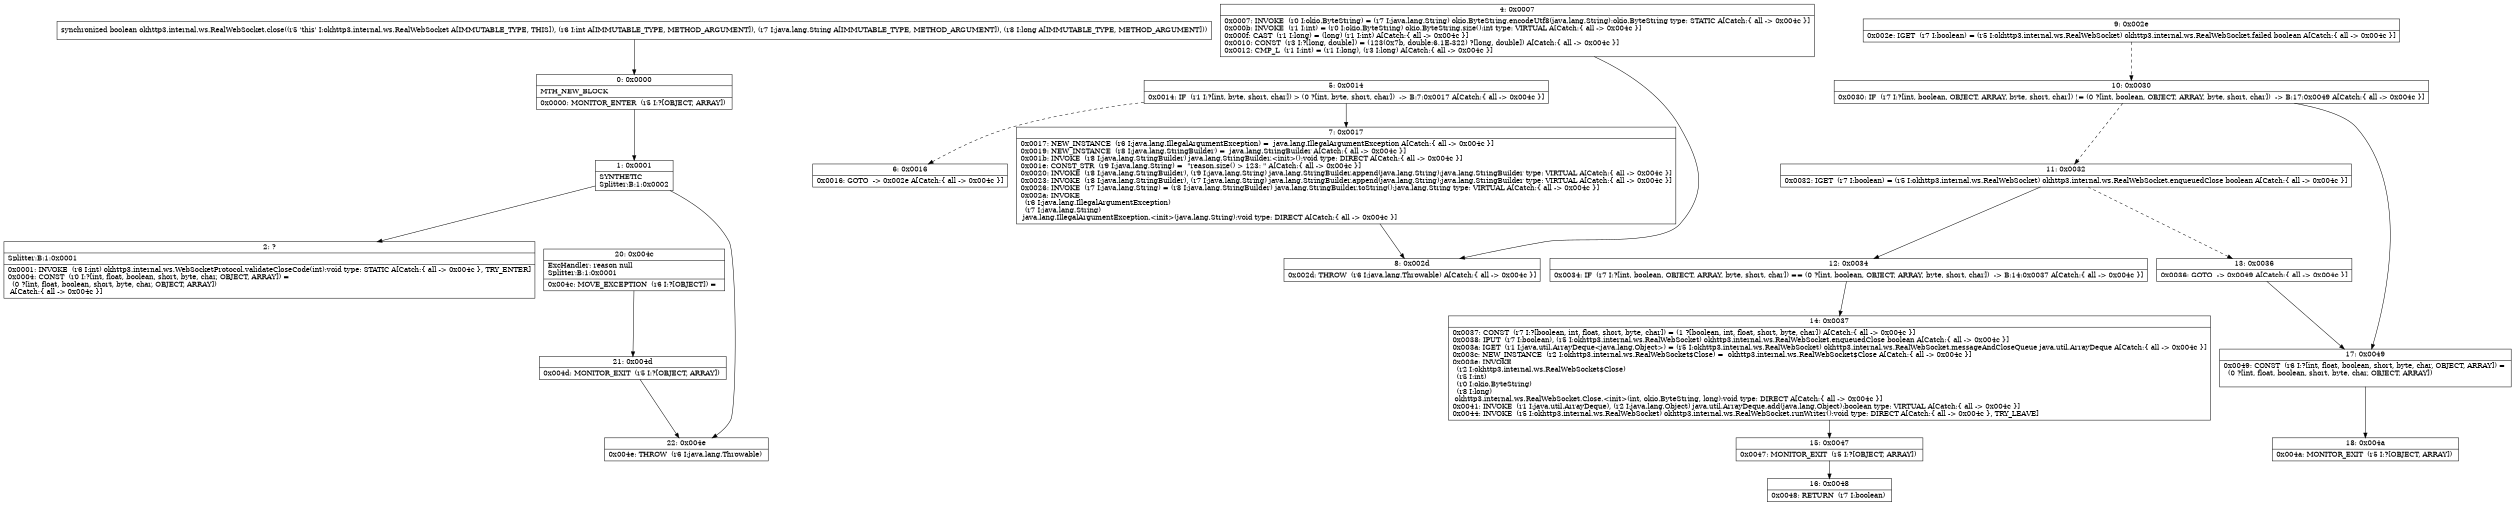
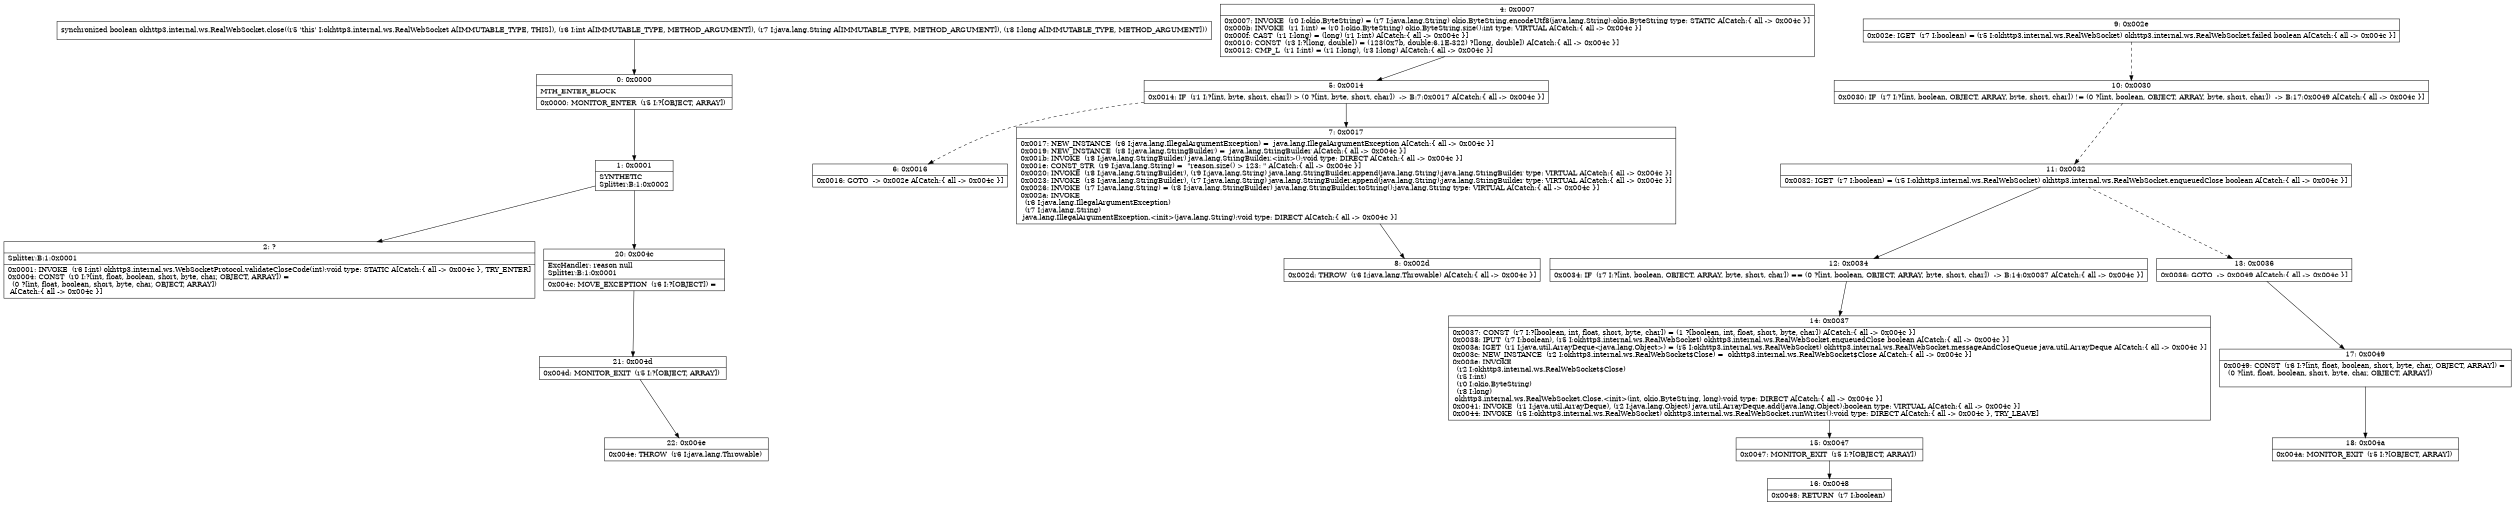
  digraph {
    node [shape=record]
-   n1 [label="{0\:\ 0x0000|MTH_NEW_BLOCK\l|0x0000: MONITOR_ENTER  (r5 I:?[OBJECT, ARRAY]) \l}"]
+   n1 [label="{0\:\ 0x0000|MTH_ENTER_BLOCK\l|0x0000: MONITOR_ENTER  (r5 I:?[OBJECT, ARRAY]) \l}"]
    n2 [label="{1\:\ 0x0001|SYNTHETIC\lSplitter:B:1:0x0002\l}"]
    n3 [label="{2\:\ ?|Splitter:B:1:0x0001\l|0x0001: INVOKE  (r6 I:int) okhttp3.internal.ws.WebSocketProtocol.validateCloseCode(int):void type: STATIC A[Catch:\{ all \-\> 0x004c \}, TRY_ENTER]\l0x0004: CONST  (r0 I:?[int, float, boolean, short, byte, char, OBJECT, ARRAY]) = \l  (0 ?[int, float, boolean, short, byte, char, OBJECT, ARRAY])\l A[Catch:\{ all \-\> 0x004c \}]\l}"]
    n4 [label="{20\:\ 0x004c|ExcHandler: reason null\lSplitter:B:1:0x0001\l|0x004c: MOVE_EXCEPTION  (r6 I:?[OBJECT]) =  \l}"]
    n5 [label="{21\:\ 0x004d|0x004d: MONITOR_EXIT  (r5 I:?[OBJECT, ARRAY]) \l}"]
    n6 [label="{4\:\ 0x0007|0x0007: INVOKE  (r0 I:okio.ByteString) = (r7 I:java.lang.String) okio.ByteString.encodeUtf8(java.lang.String):okio.ByteString type: STATIC A[Catch:\{ all \-\> 0x004c \}]\l0x000b: INVOKE  (r1 I:int) = (r0 I:okio.ByteString) okio.ByteString.size():int type: VIRTUAL A[Catch:\{ all \-\> 0x004c \}]\l0x000f: CAST  (r1 I:long) = (long) (r1 I:int) A[Catch:\{ all \-\> 0x004c \}]\l0x0010: CONST  (r3 I:?[long, double]) = (123(0x7b, double:6.1E\-322) ?[long, double]) A[Catch:\{ all \-\> 0x004c \}]\l0x0012: CMP_L  (r1 I:int) = (r1 I:long), (r3 I:long) A[Catch:\{ all \-\> 0x004c \}]\l}"]
    n7 [label="{5\:\ 0x0014|0x0014: IF  (r1 I:?[int, byte, short, char]) \> (0 ?[int, byte, short, char])  \-\> B:7:0x0017 A[Catch:\{ all \-\> 0x004c \}]\l}"]
    n8 [label="{9\:\ 0x002e|0x002e: IGET  (r7 I:boolean) = (r5 I:okhttp3.internal.ws.RealWebSocket) okhttp3.internal.ws.RealWebSocket.failed boolean A[Catch:\{ all \-\> 0x004c \}]\l}"]
    n9 [label="{10\:\ 0x0030|0x0030: IF  (r7 I:?[int, boolean, OBJECT, ARRAY, byte, short, char]) != (0 ?[int, boolean, OBJECT, ARRAY, byte, short, char])  \-\> B:17:0x0049 A[Catch:\{ all \-\> 0x004c \}]\l}"]
    n10 [label="{6\:\ 0x0016|0x0016: GOTO  \-\> 0x002e A[Catch:\{ all \-\> 0x004c \}]\l}"]
    n11 [label="{7\:\ 0x0017|0x0017: NEW_INSTANCE  (r6 I:java.lang.IllegalArgumentException) =  java.lang.IllegalArgumentException A[Catch:\{ all \-\> 0x004c \}]\l0x0019: NEW_INSTANCE  (r8 I:java.lang.StringBuilder) =  java.lang.StringBuilder A[Catch:\{ all \-\> 0x004c \}]\l0x001b: INVOKE  (r8 I:java.lang.StringBuilder) java.lang.StringBuilder.\<init\>():void type: DIRECT A[Catch:\{ all \-\> 0x004c \}]\l0x001e: CONST_STR  (r9 I:java.lang.String) =  \"reason.size() \> 123: \" A[Catch:\{ all \-\> 0x004c \}]\l0x0020: INVOKE  (r8 I:java.lang.StringBuilder), (r9 I:java.lang.String) java.lang.StringBuilder.append(java.lang.String):java.lang.StringBuilder type: VIRTUAL A[Catch:\{ all \-\> 0x004c \}]\l0x0023: INVOKE  (r8 I:java.lang.StringBuilder), (r7 I:java.lang.String) java.lang.StringBuilder.append(java.lang.String):java.lang.StringBuilder type: VIRTUAL A[Catch:\{ all \-\> 0x004c \}]\l0x0026: INVOKE  (r7 I:java.lang.String) = (r8 I:java.lang.StringBuilder) java.lang.StringBuilder.toString():java.lang.String type: VIRTUAL A[Catch:\{ all \-\> 0x004c \}]\l0x002a: INVOKE  \l  (r6 I:java.lang.IllegalArgumentException)\l  (r7 I:java.lang.String)\l java.lang.IllegalArgumentException.\<init\>(java.lang.String):void type: DIRECT A[Catch:\{ all \-\> 0x004c \}]\l}"]
    n12 [label="{8\:\ 0x002d|0x002d: THROW  (r6 I:java.lang.Throwable) A[Catch:\{ all \-\> 0x004c \}]\l}"]
    n13 [label="{11\:\ 0x0032|0x0032: IGET  (r7 I:boolean) = (r5 I:okhttp3.internal.ws.RealWebSocket) okhttp3.internal.ws.RealWebSocket.enqueuedClose boolean A[Catch:\{ all \-\> 0x004c \}]\l}"]
    n14 [label="{17\:\ 0x0049|0x0049: CONST  (r6 I:?[int, float, boolean, short, byte, char, OBJECT, ARRAY]) = \l  (0 ?[int, float, boolean, short, byte, char, OBJECT, ARRAY])\l \l}"]
    n15 [label="{12\:\ 0x0034|0x0034: IF  (r7 I:?[int, boolean, OBJECT, ARRAY, byte, short, char]) == (0 ?[int, boolean, OBJECT, ARRAY, byte, short, char])  \-\> B:14:0x0037 A[Catch:\{ all \-\> 0x004c \}]\l}"]
    n16 [label="{13\:\ 0x0036|0x0036: GOTO  \-\> 0x0049 A[Catch:\{ all \-\> 0x004c \}]\l}"]
    n17 [label="{18\:\ 0x004a|0x004a: MONITOR_EXIT  (r5 I:?[OBJECT, ARRAY]) \l}"]
    n18 [label="{14\:\ 0x0037|0x0037: CONST  (r7 I:?[boolean, int, float, short, byte, char]) = (1 ?[boolean, int, float, short, byte, char]) A[Catch:\{ all \-\> 0x004c \}]\l0x0038: IPUT  (r7 I:boolean), (r5 I:okhttp3.internal.ws.RealWebSocket) okhttp3.internal.ws.RealWebSocket.enqueuedClose boolean A[Catch:\{ all \-\> 0x004c \}]\l0x003a: IGET  (r1 I:java.util.ArrayDeque\<java.lang.Object\>) = (r5 I:okhttp3.internal.ws.RealWebSocket) okhttp3.internal.ws.RealWebSocket.messageAndCloseQueue java.util.ArrayDeque A[Catch:\{ all \-\> 0x004c \}]\l0x003c: NEW_INSTANCE  (r2 I:okhttp3.internal.ws.RealWebSocket$Close) =  okhttp3.internal.ws.RealWebSocket$Close A[Catch:\{ all \-\> 0x004c \}]\l0x003e: INVOKE  \l  (r2 I:okhttp3.internal.ws.RealWebSocket$Close)\l  (r5 I:int)\l  (r0 I:okio.ByteString)\l  (r8 I:long)\l okhttp3.internal.ws.RealWebSocket.Close.\<init\>(int, okio.ByteString, long):void type: DIRECT A[Catch:\{ all \-\> 0x004c \}]\l0x0041: INVOKE  (r1 I:java.util.ArrayDeque), (r2 I:java.lang.Object) java.util.ArrayDeque.add(java.lang.Object):boolean type: VIRTUAL A[Catch:\{ all \-\> 0x004c \}]\l0x0044: INVOKE  (r5 I:okhttp3.internal.ws.RealWebSocket) okhttp3.internal.ws.RealWebSocket.runWriter():void type: DIRECT A[Catch:\{ all \-\> 0x004c \}, TRY_LEAVE]\l}"]
    n19 [label="{15\:\ 0x0047|0x0047: MONITOR_EXIT  (r5 I:?[OBJECT, ARRAY]) \l}"]
    n20 [label="{16\:\ 0x0048|0x0048: RETURN  (r7 I:boolean) \l}"]
    n21 [label="{22\:\ 0x004e|0x004e: THROW  (r6 I:java.lang.Throwable) \l}"]
    n22 [label="{synchronized boolean okhttp3.internal.ws.RealWebSocket.close((r5 'this' I:okhttp3.internal.ws.RealWebSocket A[IMMUTABLE_TYPE, THIS]), (r6 I:int A[IMMUTABLE_TYPE, METHOD_ARGUMENT]), (r7 I:java.lang.String A[IMMUTABLE_TYPE, METHOD_ARGUMENT]), (r8 I:long A[IMMUTABLE_TYPE, METHOD_ARGUMENT])) }"]
    n1 -> n2
    n2 -> n3
-   n2 -> n21
+   n2 -> n4
    n4 -> n5
    n5 -> n21
-   n6 -> n12
+   n6 -> n7
    n7 -> n10 [style=dashed]
    n7 -> n11
    n8 -> n9 [style=dashed]
    n9 -> n13 [style=dashed]
-   n9 -> n14
    n11 -> n12
    n13 -> n15
    n13 -> n16 [style=dashed]
    n14 -> n17
    n15 -> n18
    n16 -> n14
    n18 -> n19
    n19 -> n20
    n22 -> n1
  }
